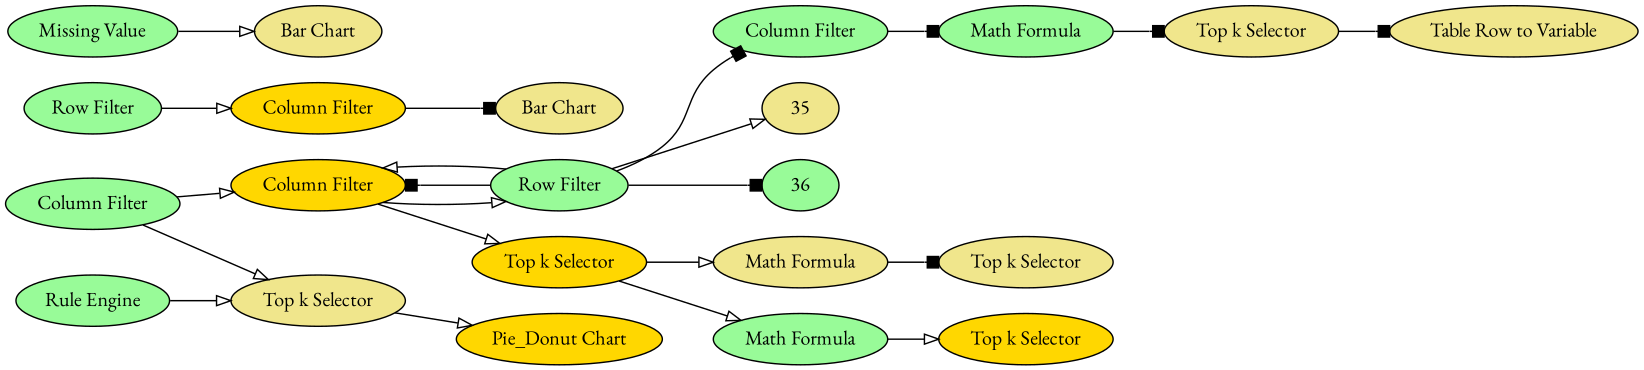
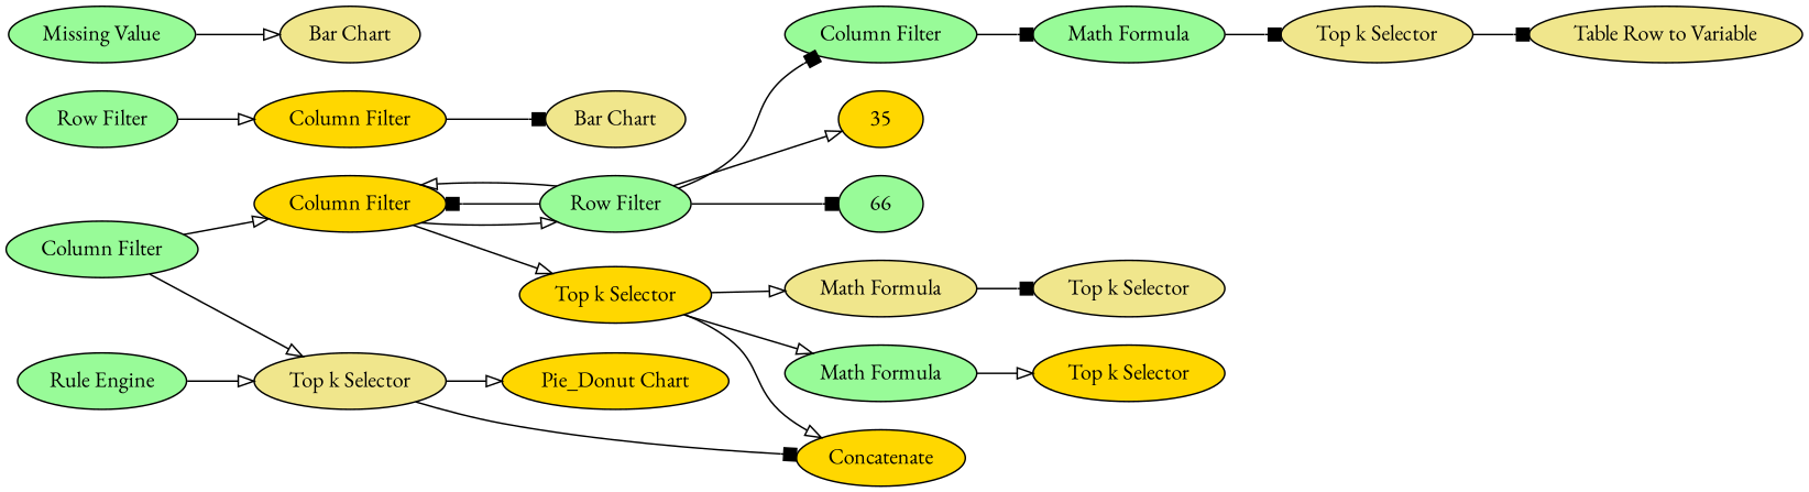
  digraph {
    fontname="EB Garamond"
    rankdir=LR
    node [fillcolor=palegreen fontname="EB Garamond" style=filled]
    edge [arrowhead=onormal fontname="EB Garamond"]
    n1 [label="Column Filter"]
    n2 [fillcolor=gold label="Column Filter"]
    n3 [fillcolor=khaki label="Top k Selector"]
    n4 [label="Row Filter"]
    n5 [fillcolor=gold label="Top k Selector"]
    n6 [fillcolor=gold label="Pie_Donut Chart"]
+   n7 [fillcolor=gold label=Concatenate]
    n8 [label="Column Filter"]
-   35 [fillcolor=khaki]
-   36
+   35 [fillcolor=gold]
+   36 [label=66]
    n11 [fillcolor=khaki label="Math Formula"]
    n12 [label="Math Formula"]
    n13 [label="Math Formula"]
    n14 [fillcolor=khaki label="Top k Selector"]
    n15 [fillcolor=khaki label="Table Row to Variable"]
    n16 [label="Row Filter"]
    n17 [fillcolor=gold label="Column Filter"]
    n18 [fillcolor=khaki label="Bar Chart"]
    n19 [label="Rule Engine"]
    n20 [fillcolor=khaki label="Top k Selector"]
    n21 [fillcolor=gold label="Top k Selector"]
    n22 [label="Missing Value"]
    n23 [fillcolor=khaki label="Bar Chart"]
    n1 -> n2
    n1 -> n3
    n2 -> n4
    n2 -> n5
    n3 -> n6
+   n3 -> n7 [arrowhead=box]
    n4 -> n2 [arrowhead=box]
    n4 -> n2
    n4 -> n8 [arrowhead=box]
    n4 -> 35
    n4 -> 36 [arrowhead=box]
+   n5 -> n7
    n5 -> n11
    n5 -> n12
    n8 -> n13 [arrowhead=box]
    n11 -> n20 [arrowhead=box]
    n12 -> n21
    n13 -> n14 [arrowhead=box]
    n14 -> n15 [arrowhead=box]
    n16 -> n17
    n17 -> n18 [arrowhead=box]
    n19 -> n3
    n22 -> n23
  }
